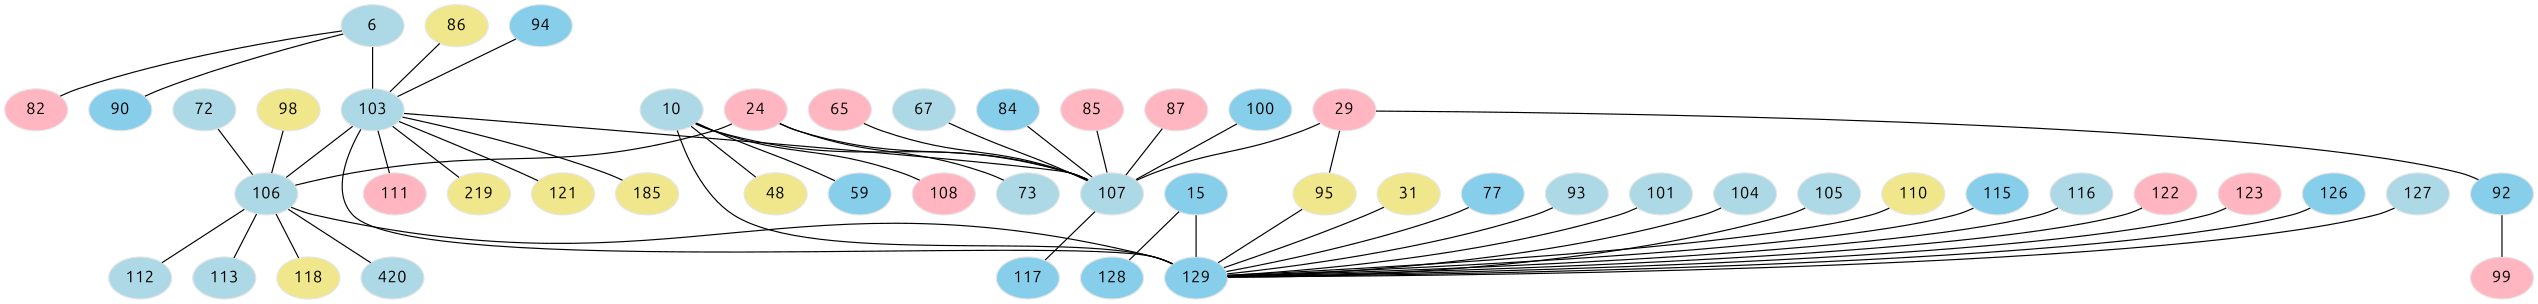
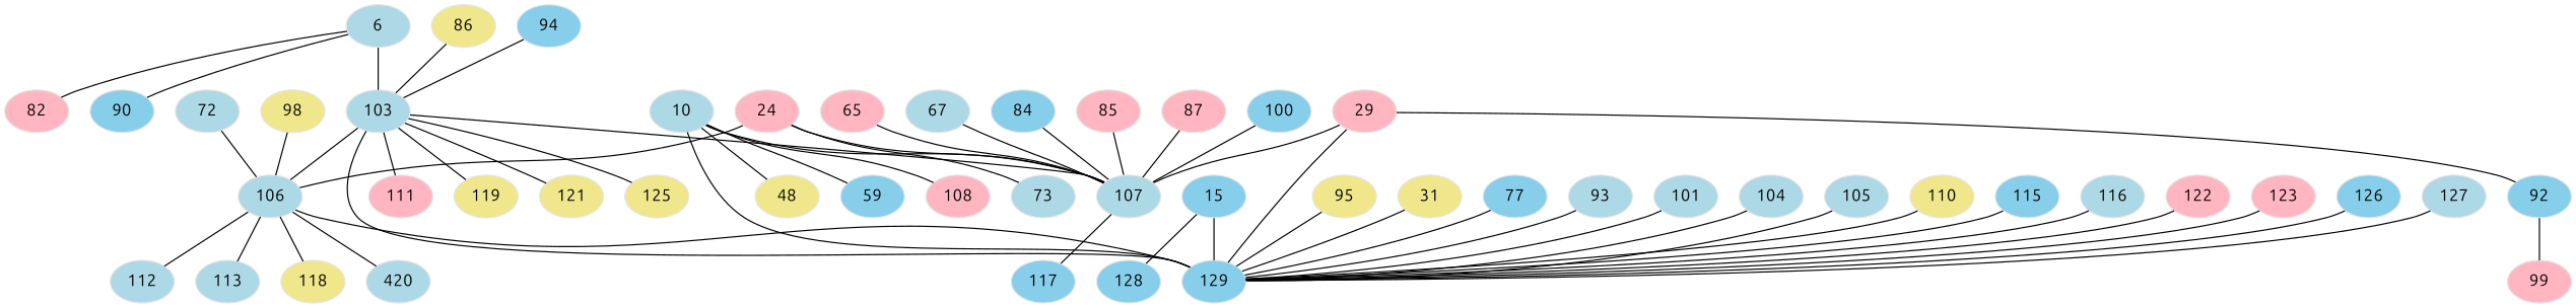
  graph {
    fontname=Ubuntu
    node [color=gray90 fillcolor=lightblue fontname=Ubuntu style=filled]
    edge [fontname=Ubuntu]
    6 [super="+5"]
    82 [fillcolor=lightpink]
    90 [fillcolor=skyblue]
    103 [super="+91+74+79+80"]
    107 [super="+75+83+30+32+34"]
    129 [fillcolor=skyblue super="+51+18+124"]
    106 [super="+97+96+21+44+68"]
    111 [fillcolor=lightpink]
-   119 [fillcolor=khaki super="+81" label=219]
+   119 [fillcolor=khaki super="+81"]
    121 [fillcolor=khaki]
-   125 [fillcolor=khaki label=185]
+   125 [fillcolor=khaki]
    10 [super="+7"]
    48 [fillcolor=khaki]
    59 [fillcolor=skyblue]
    108 [fillcolor=lightpink super="+43"]
    117 [fillcolor=skyblue]
    15 [fillcolor=skyblue super="+14"]
    128 [fillcolor=skyblue super="+88+109"]
    24 [fillcolor=lightpink super="+22"]
    73
    112
    113
    118 [fillcolor=khaki]
    n24 [label=420]
    29 [fillcolor=lightpink super="+26"]
    92 [fillcolor=skyblue]
    99 [fillcolor=lightpink]
    31 [fillcolor=khaki]
    65 [fillcolor=lightpink]
    67
    72 [super="+46"]
    77 [fillcolor=skyblue]
    84 [fillcolor=skyblue]
    85 [fillcolor=lightpink]
    86 [fillcolor=khaki]
    87 [fillcolor=lightpink]
    93
    94 [fillcolor=skyblue]
    95 [fillcolor=khaki]
    98 [fillcolor=khaki]
    100 [fillcolor=skyblue]
    101 [super="+54"]
    104 [super="+35+78"]
    105
    110 [fillcolor=khaki]
    115 [fillcolor=skyblue]
    116 [super="+63"]
    122 [fillcolor=lightpink]
    123 [fillcolor=lightpink]
    126 [fillcolor=skyblue]
    127 [super="+114"]
    6 -- 82
    6 -- 90
    6 -- 103 [weight=8]
    103 -- 107
    103 -- 129 [weight=4]
    103 -- 106
    103 -- 111
    103 -- 119
    103 -- 121
    103 -- 125
    107 -- 117
    106 -- 129 [weight=3]
    106 -- 112
    106 -- 113
    106 -- 118
    106 -- n24
    10 -- 107
    10 -- 129 [weight=8]
    10 -- 48
    10 -- 59
    10 -- 108
    15 -- 129 [weight=9]
    15 -- 128
    24 -- 107 [weight=2]
    24 -- 106 [weight=8]
    24 -- 73
    29 -- 107 [weight=8]
-   29 -- 95
+   29 -- 129
    29 -- 92
    92 -- 99
    31 -- 129
    65 -- 107
    67 -- 107
    72 -- 106
    77 -- 129
    84 -- 107
    85 -- 107
    86 -- 103
    87 -- 107
    93 -- 129
    94 -- 103
    95 -- 129
    98 -- 106
    100 -- 107
    101 -- 129
    104 -- 129
    105 -- 129
    110 -- 129
    115 -- 129
    116 -- 129
    122 -- 129
    123 -- 129
    126 -- 129
    127 -- 129
  }
